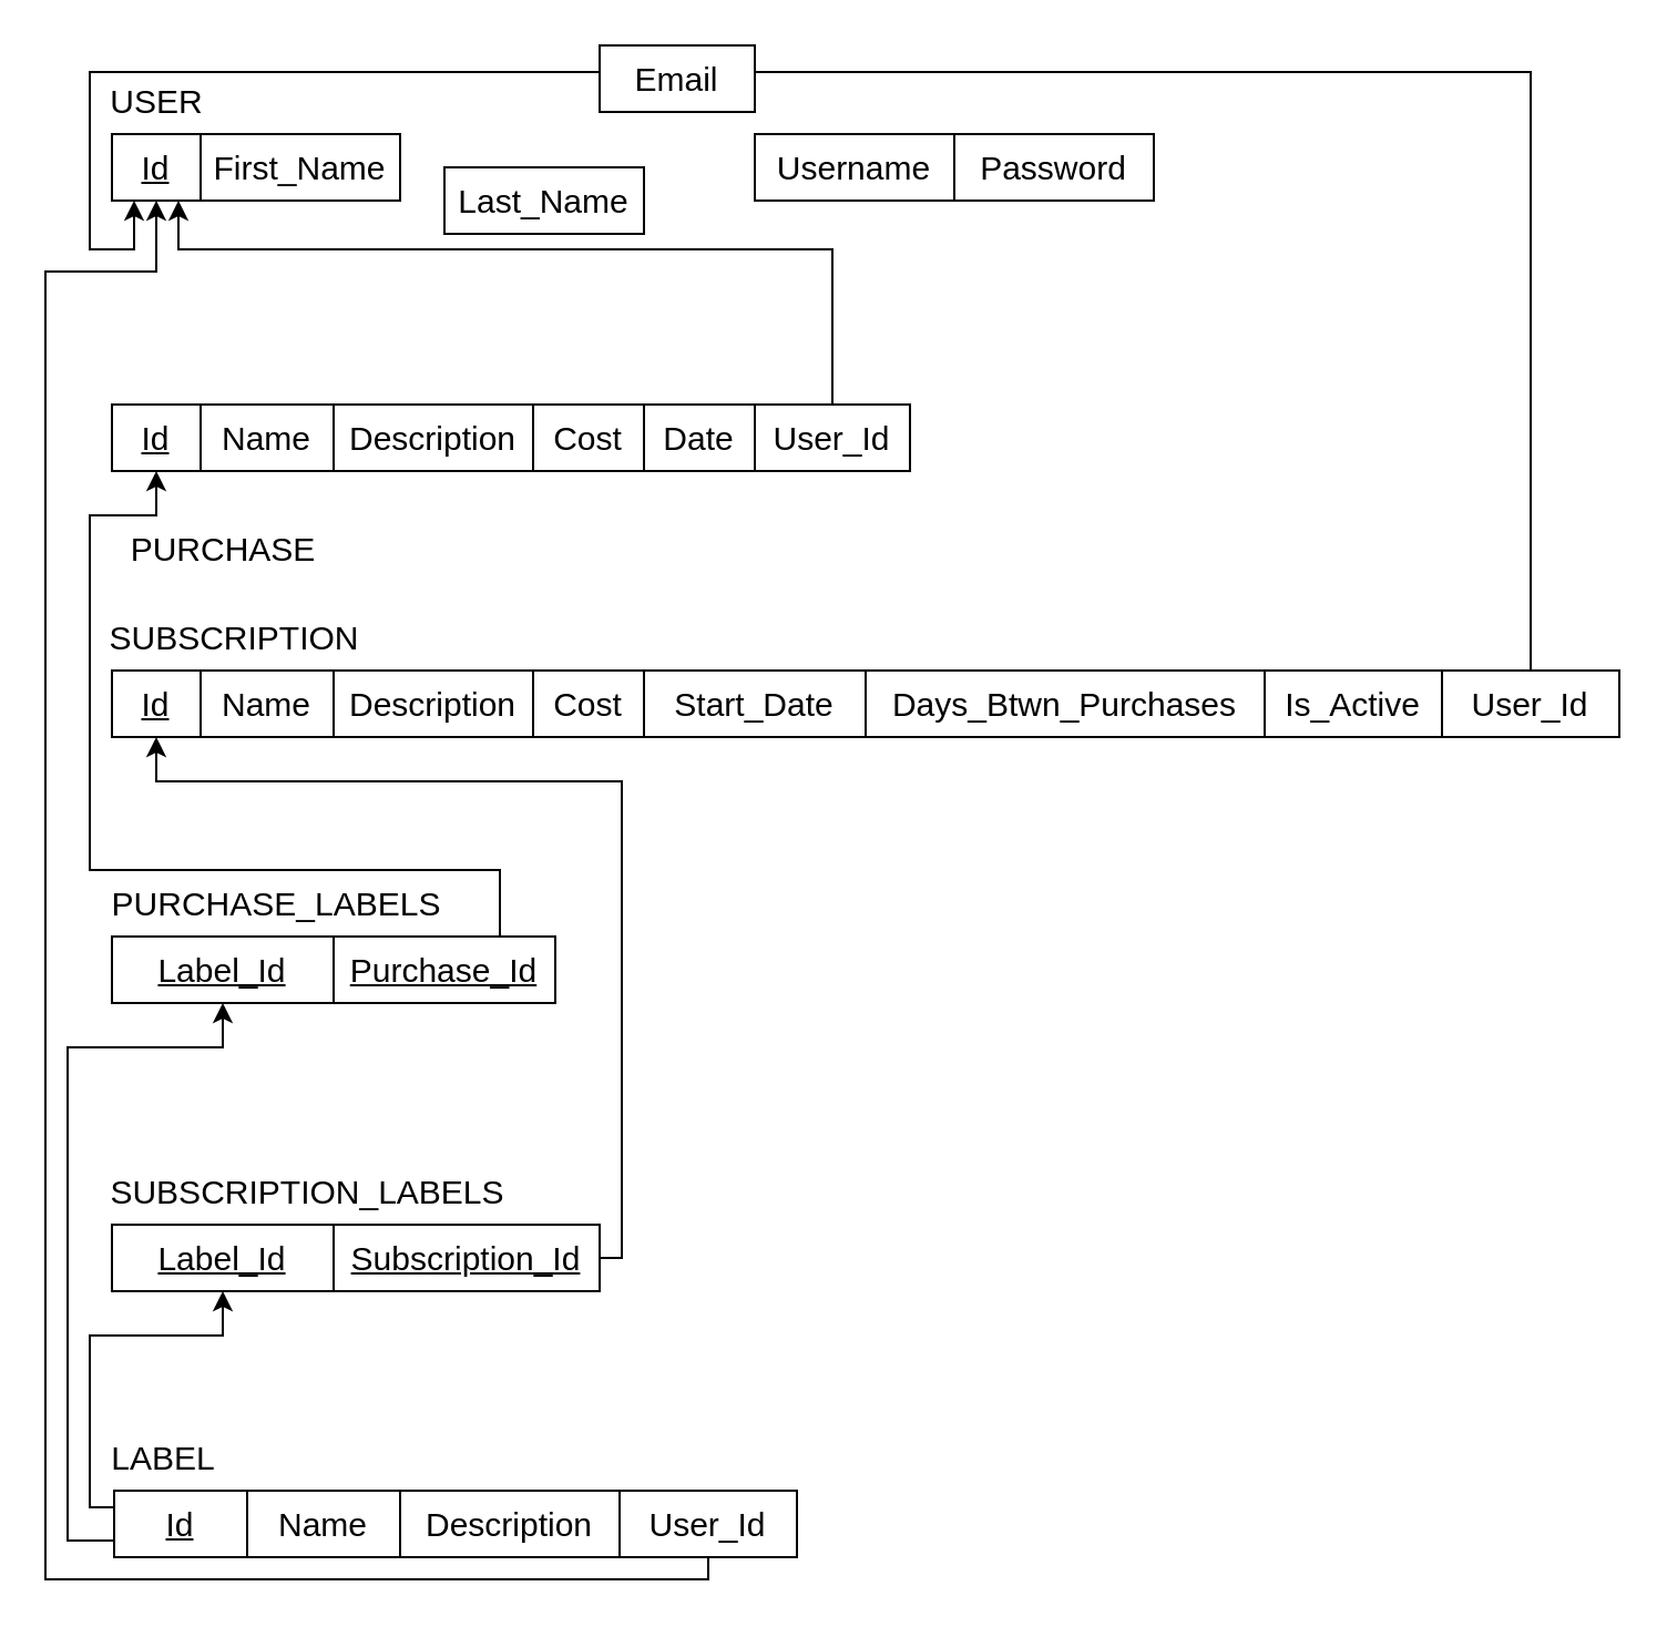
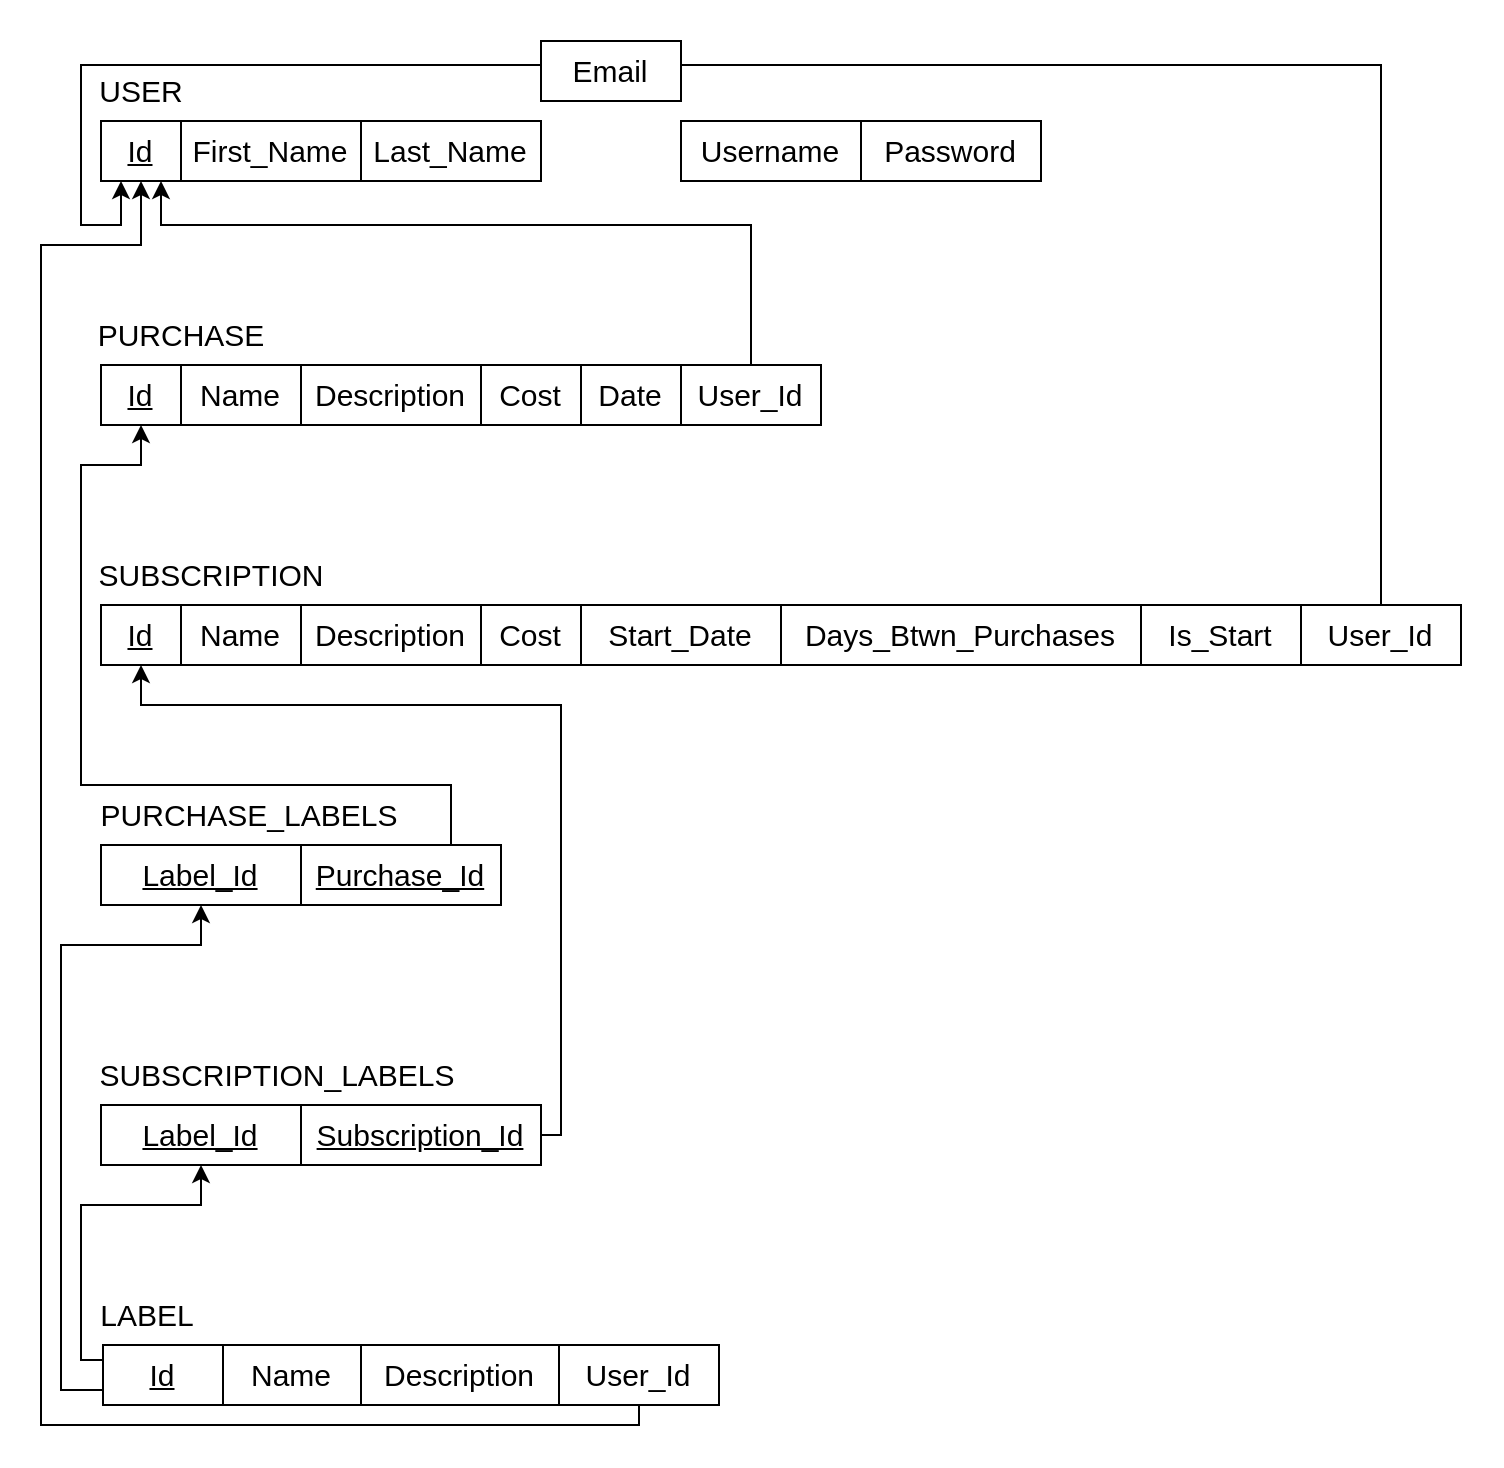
  <mxCell id="0" />
  <mxCell id="1" parent="0" />
  <mxCell id="2" value="&lt;font style=&quot;font-size: 15px;&quot;&gt;USER&lt;/font&gt;" style="text;html=1;align=center;verticalAlign=middle;resizable=0;points=[];autosize=1;strokeColor=none;fillColor=none;" parent="1" vertex="1"><mxGeometry x="35" y="30" width="70" height="30" as="geometry" /></mxCell>
  <mxCell id="3" value="&lt;font style=&quot;font-size: 15px;&quot;&gt;&lt;u&gt;Id&lt;/u&gt;&lt;/font&gt;" style="rounded=0;whiteSpace=wrap;html=1;" parent="1" vertex="1"><mxGeometry x="50" y="60" width="40" height="30" as="geometry" /></mxCell>
  <mxCell id="4" value="&lt;font style=&quot;font-size: 15px;&quot;&gt;First_Name&lt;/font&gt;" style="rounded=0;whiteSpace=wrap;html=1;" parent="1" vertex="1"><mxGeometry x="90" y="60" width="90" height="30" as="geometry" /></mxCell>
- <mxCell id="5" value="&lt;font style=&quot;font-size: 15px;&quot;&gt;Last_Name&lt;/font&gt;" style="rounded=0;whiteSpace=wrap;html=1;" parent="1" vertex="1"><mxGeometry x="200" y="75" width="90" height="30" as="geometry" /></mxCell>
+ <mxCell id="5" value="&lt;font style=&quot;font-size: 15px;&quot;&gt;Last_Name&lt;/font&gt;" style="rounded=0;whiteSpace=wrap;html=1;" parent="1" vertex="1"><mxGeometry x="180" y="60" width="90" height="30" as="geometry" /></mxCell>
  <mxCell id="6" value="&lt;font style=&quot;font-size: 15px;&quot;&gt;Username&lt;/font&gt;" style="rounded=0;whiteSpace=wrap;html=1;" parent="1" vertex="1"><mxGeometry x="340" y="60" width="90" height="30" as="geometry" /></mxCell>
  <mxCell id="7" value="&lt;font style=&quot;font-size: 15px;&quot;&gt;Password&lt;/font&gt;" style="rounded=0;whiteSpace=wrap;html=1;" parent="1" vertex="1"><mxGeometry x="430" y="60" width="90" height="30" as="geometry" /></mxCell>
- <mxCell id="8" value="&lt;font style=&quot;font-size: 15px;&quot;&gt;PURCHASE&lt;/font&gt;" style="text;html=1;align=center;verticalAlign=middle;resizable=0;points=[];autosize=1;strokeColor=none;fillColor=none;" parent="1" vertex="1"><mxGeometry x="45" y="232" width="110" height="30" as="geometry" /></mxCell>
+ <mxCell id="8" value="&lt;font style=&quot;font-size: 15px;&quot;&gt;PURCHASE&lt;/font&gt;" style="text;html=1;align=center;verticalAlign=middle;resizable=0;points=[];autosize=1;strokeColor=none;fillColor=none;" parent="1" vertex="1"><mxGeometry x="35" y="152" width="110" height="30" as="geometry" /></mxCell>
  <mxCell id="9" value="&lt;font style=&quot;font-size: 15px;&quot;&gt;SUBSCRIPTION&lt;/font&gt;" style="text;html=1;align=center;verticalAlign=middle;resizable=0;points=[];autosize=1;strokeColor=none;fillColor=none;" parent="1" vertex="1"><mxGeometry x="35" y="272" width="140" height="30" as="geometry" /></mxCell>
  <mxCell id="10" value="&lt;font style=&quot;font-size: 15px;&quot;&gt;LABEL&lt;/font&gt;" style="text;html=1;align=center;verticalAlign=middle;resizable=0;points=[];autosize=1;strokeColor=none;fillColor=none;" parent="1" vertex="1"><mxGeometry x="38" y="642" width="70" height="30" as="geometry" /></mxCell>
  <mxCell id="11" value="&lt;font style=&quot;font-size: 15px;&quot;&gt;&lt;u&gt;Id&lt;/u&gt;&lt;/font&gt;" style="rounded=0;whiteSpace=wrap;html=1;" parent="1" vertex="1"><mxGeometry x="50" y="182" width="40" height="30" as="geometry" /></mxCell>
  <mxCell id="12" value="&lt;font style=&quot;font-size: 15px;&quot;&gt;Name&lt;/font&gt;" style="rounded=0;whiteSpace=wrap;html=1;" parent="1" vertex="1"><mxGeometry x="90" y="182" width="60" height="30" as="geometry" /></mxCell>
  <mxCell id="13" value="&lt;font style=&quot;font-size: 15px;&quot;&gt;Description&lt;/font&gt;" style="rounded=0;whiteSpace=wrap;html=1;" parent="1" vertex="1"><mxGeometry x="150" y="182" width="90" height="30" as="geometry" /></mxCell>
  <mxCell id="14" value="&lt;font style=&quot;font-size: 15px;&quot;&gt;Cost&lt;/font&gt;" style="rounded=0;whiteSpace=wrap;html=1;" parent="1" vertex="1"><mxGeometry x="240" y="182" width="50" height="30" as="geometry" /></mxCell>
  <mxCell id="15" value="&lt;font style=&quot;font-size: 15px;&quot;&gt;Date&lt;/font&gt;" style="rounded=0;whiteSpace=wrap;html=1;" parent="1" vertex="1"><mxGeometry x="290" y="182" width="50" height="30" as="geometry" /></mxCell>
  <mxCell id="16" style="edgeStyle=orthogonalEdgeStyle;rounded=0;orthogonalLoop=1;jettySize=auto;html=1;exitX=0;exitY=0.25;exitDx=0;exitDy=0;" parent="1" source="18" target="36" edge="1"><mxGeometry relative="1" as="geometry"><mxPoint x="0" y="712" as="sourcePoint" /><Array as="points"><mxPoint x="40" y="680" /><mxPoint x="40" y="602" /><mxPoint x="100" y="602" /></Array></mxGeometry></mxCell>
  <mxCell id="17" style="edgeStyle=orthogonalEdgeStyle;rounded=0;orthogonalLoop=1;jettySize=auto;html=1;entryX=0.5;entryY=1;entryDx=0;entryDy=0;exitX=0;exitY=0.75;exitDx=0;exitDy=0;" parent="1" source="18" target="33" edge="1"><mxGeometry relative="1" as="geometry"><Array as="points"><mxPoint x="30" y="695" /><mxPoint x="30" y="472" /><mxPoint x="100" y="472" /></Array></mxGeometry></mxCell>
  <mxCell id="18" value="&lt;font style=&quot;font-size: 15px;&quot;&gt;&lt;u&gt;Id&lt;/u&gt;&lt;/font&gt;" style="rounded=0;whiteSpace=wrap;html=1;" parent="1" vertex="1"><mxGeometry x="51" y="672" width="60" height="30" as="geometry" /></mxCell>
  <mxCell id="19" value="&lt;font style=&quot;font-size: 15px;&quot;&gt;Name&lt;/font&gt;" style="rounded=0;whiteSpace=wrap;html=1;" parent="1" vertex="1"><mxGeometry x="111" y="672" width="69" height="30" as="geometry" /></mxCell>
  <mxCell id="20" value="&lt;font style=&quot;font-size: 15px;&quot;&gt;&lt;u&gt;Id&lt;/u&gt;&lt;/font&gt;" style="rounded=0;whiteSpace=wrap;html=1;" parent="1" vertex="1"><mxGeometry x="50" y="302" width="40" height="30" as="geometry" /></mxCell>
  <mxCell id="21" value="&lt;font style=&quot;font-size: 15px;&quot;&gt;Name&lt;/font&gt;" style="rounded=0;whiteSpace=wrap;html=1;" parent="1" vertex="1"><mxGeometry x="90" y="302" width="60" height="30" as="geometry" /></mxCell>
  <mxCell id="22" value="&lt;font style=&quot;font-size: 15px;&quot;&gt;Description&lt;/font&gt;" style="rounded=0;whiteSpace=wrap;html=1;" parent="1" vertex="1"><mxGeometry x="150" y="302" width="90" height="30" as="geometry" /></mxCell>
  <mxCell id="23" value="&lt;font style=&quot;font-size: 15px;&quot;&gt;Cost&lt;/font&gt;" style="rounded=0;whiteSpace=wrap;html=1;" parent="1" vertex="1"><mxGeometry x="240" y="302" width="50" height="30" as="geometry" /></mxCell>
  <mxCell id="24" value="&lt;font style=&quot;font-size: 15px;&quot;&gt;Start_Date&lt;/font&gt;" style="rounded=0;whiteSpace=wrap;html=1;" parent="1" vertex="1"><mxGeometry x="290" y="302" width="100" height="30" as="geometry" /></mxCell>
  <mxCell id="25" value="&lt;font style=&quot;font-size: 15px;&quot;&gt;Days_Btwn_Purchases&lt;/font&gt;" style="rounded=0;whiteSpace=wrap;html=1;" parent="1" vertex="1"><mxGeometry x="390" y="302" width="180" height="30" as="geometry" /></mxCell>
- <mxCell id="26" value="&lt;font style=&quot;font-size: 15px;&quot;&gt;Is_Active&lt;/font&gt;" style="rounded=0;whiteSpace=wrap;html=1;" parent="1" vertex="1"><mxGeometry x="570" y="302" width="80" height="30" as="geometry" /></mxCell>
+ <mxCell id="26" value="&lt;font style=&quot;font-size: 15px;&quot;&gt;Is_Start&lt;/font&gt;" style="rounded=0;whiteSpace=wrap;html=1;" parent="1" vertex="1"><mxGeometry x="570" y="302" width="80" height="30" as="geometry" /></mxCell>
  <mxCell id="27" style="edgeStyle=orthogonalEdgeStyle;rounded=0;orthogonalLoop=1;jettySize=auto;html=1;entryX=0.25;entryY=1;entryDx=0;entryDy=0;" parent="1" source="28" target="3" edge="1"><mxGeometry relative="1" as="geometry"><Array as="points"><mxPoint x="690" y="32" /><mxPoint x="40" y="32" /><mxPoint x="40" y="112" /><mxPoint x="60" y="112" /></Array></mxGeometry></mxCell>
  <mxCell id="28" value="&lt;span style=&quot;font-size: 15px;&quot;&gt;User_Id&lt;/span&gt;" style="rounded=0;whiteSpace=wrap;html=1;" parent="1" vertex="1"><mxGeometry x="650" y="302" width="80" height="30" as="geometry" /></mxCell>
  <mxCell id="29" style="edgeStyle=orthogonalEdgeStyle;rounded=0;orthogonalLoop=1;jettySize=auto;html=1;entryX=0.75;entryY=1;entryDx=0;entryDy=0;" parent="1" source="30" target="3" edge="1"><mxGeometry relative="1" as="geometry"><Array as="points"><mxPoint x="375" y="112" /><mxPoint x="80" y="112" /></Array></mxGeometry></mxCell>
  <mxCell id="30" value="&lt;font style=&quot;font-size: 15px;&quot;&gt;User_Id&lt;/font&gt;" style="rounded=0;whiteSpace=wrap;html=1;" parent="1" vertex="1"><mxGeometry x="340" y="182" width="70" height="30" as="geometry" /></mxCell>
  <mxCell id="31" value="&lt;span style=&quot;font-size: 15px;&quot;&gt;PURCHASE_LABELS&lt;/span&gt;" style="text;html=1;align=center;verticalAlign=middle;resizable=0;points=[];autosize=1;strokeColor=none;fillColor=none;" parent="1" vertex="1"><mxGeometry x="39" y="392" width="170" height="30" as="geometry" /></mxCell>
  <mxCell id="32" value="&lt;span style=&quot;font-size: 15px;&quot;&gt;SUBSCRIPTION_LABELS&lt;/span&gt;" style="text;html=1;align=center;verticalAlign=middle;resizable=0;points=[];autosize=1;strokeColor=none;fillColor=none;" parent="1" vertex="1"><mxGeometry x="38" y="522" width="200" height="30" as="geometry" /></mxCell>
  <mxCell id="33" value="&lt;font style=&quot;font-size: 15px;&quot;&gt;&lt;u&gt;Label_Id&lt;/u&gt;&lt;/font&gt;" style="rounded=0;whiteSpace=wrap;html=1;" parent="1" vertex="1"><mxGeometry x="50" y="422" width="100" height="30" as="geometry" /></mxCell>
  <mxCell id="34" style="edgeStyle=orthogonalEdgeStyle;rounded=0;orthogonalLoop=1;jettySize=auto;html=1;entryX=0.5;entryY=1;entryDx=0;entryDy=0;exitX=0.75;exitY=0;exitDx=0;exitDy=0;" parent="1" source="35" target="11" edge="1"><mxGeometry relative="1" as="geometry"><Array as="points"><mxPoint x="225" y="392" /><mxPoint x="40" y="392" /><mxPoint x="40" y="232" /><mxPoint x="70" y="232" /></Array></mxGeometry></mxCell>
  <mxCell id="35" value="&lt;span style=&quot;font-size: 15px;&quot;&gt;&lt;u&gt;Purchase_Id&lt;/u&gt;&lt;/span&gt;" style="rounded=0;whiteSpace=wrap;html=1;" parent="1" vertex="1"><mxGeometry x="150" y="422" width="100" height="30" as="geometry" /></mxCell>
  <mxCell id="36" value="&lt;font style=&quot;font-size: 15px;&quot;&gt;&lt;u&gt;Label_Id&lt;/u&gt;&lt;/font&gt;" style="rounded=0;whiteSpace=wrap;html=1;" parent="1" vertex="1"><mxGeometry x="50" y="552" width="100" height="30" as="geometry" /></mxCell>
  <mxCell id="37" style="edgeStyle=orthogonalEdgeStyle;rounded=0;orthogonalLoop=1;jettySize=auto;html=1;entryX=0.5;entryY=1;entryDx=0;entryDy=0;" parent="1" source="38" target="20" edge="1"><mxGeometry relative="1" as="geometry"><Array as="points"><mxPoint x="280" y="567" /><mxPoint x="280" y="352" /><mxPoint x="70" y="352" /></Array></mxGeometry></mxCell>
  <mxCell id="38" value="&lt;font style=&quot;font-size: 15px;&quot;&gt;&lt;u&gt;Subscription_Id&lt;/u&gt;&lt;/font&gt;" style="rounded=0;whiteSpace=wrap;html=1;" parent="1" vertex="1"><mxGeometry x="150" y="552" width="120" height="30" as="geometry" /></mxCell>
  <mxCell id="39" value="&lt;font style=&quot;font-size: 15px;&quot;&gt;Description&lt;/font&gt;" style="rounded=0;whiteSpace=wrap;html=1;" vertex="1" parent="1"><mxGeometry x="180" y="672" width="99" height="30" as="geometry" /></mxCell>
  <mxCell id="40" style="edgeStyle=orthogonalEdgeStyle;rounded=0;orthogonalLoop=1;jettySize=auto;html=1;entryX=0.5;entryY=1;entryDx=0;entryDy=0;" edge="1" parent="1" source="41" target="3"><mxGeometry relative="1" as="geometry"><Array as="points"><mxPoint x="319" y="712" /><mxPoint x="20" y="712" /><mxPoint x="20" y="122" /><mxPoint x="70" y="122" /></Array></mxGeometry></mxCell>
  <mxCell id="41" value="&lt;font style=&quot;font-size: 15px;&quot;&gt;User_Id&lt;/font&gt;" style="rounded=0;whiteSpace=wrap;html=1;" vertex="1" parent="1"><mxGeometry x="279" y="672" width="80" height="30" as="geometry" /></mxCell>
  <mxCell id="42" value="&lt;font style=&quot;font-size: 15px;&quot;&gt;Email&lt;/font&gt;" style="rounded=0;whiteSpace=wrap;html=1;" vertex="1" parent="1"><mxGeometry x="270" y="20" width="70" height="30" as="geometry" /></mxCell>
